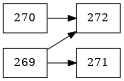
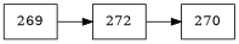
  digraph {
    rankdir=LR
    node [shape=record]
    n1 [label="{270}"]
    n2 [label="{272}"]
    n3 [label="{269}"]
-   n4 [label="{271}"]
-   n1 -> n2
+   n2 -> n1
    n3 -> n2
-   n3 -> n4
  }
